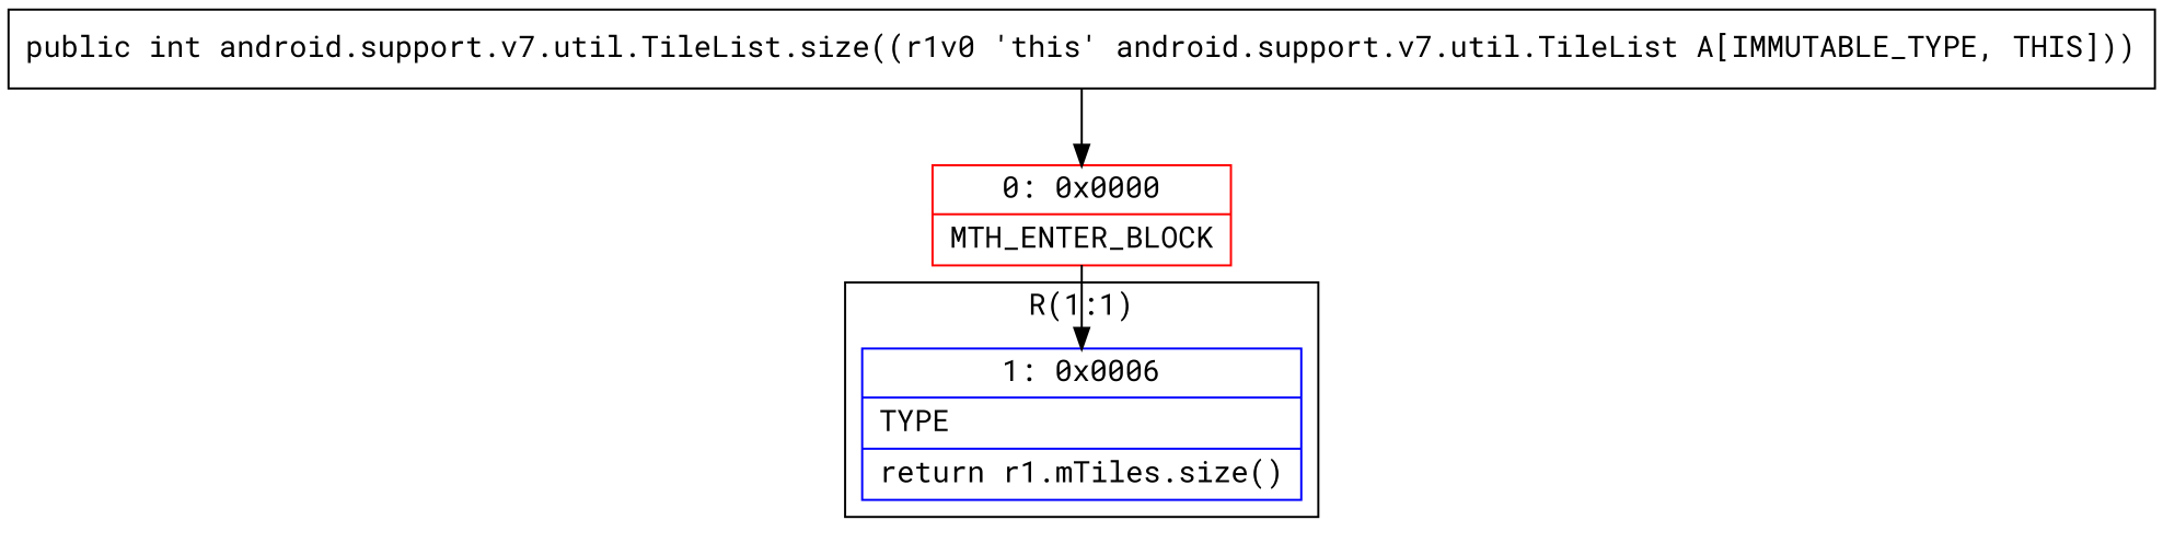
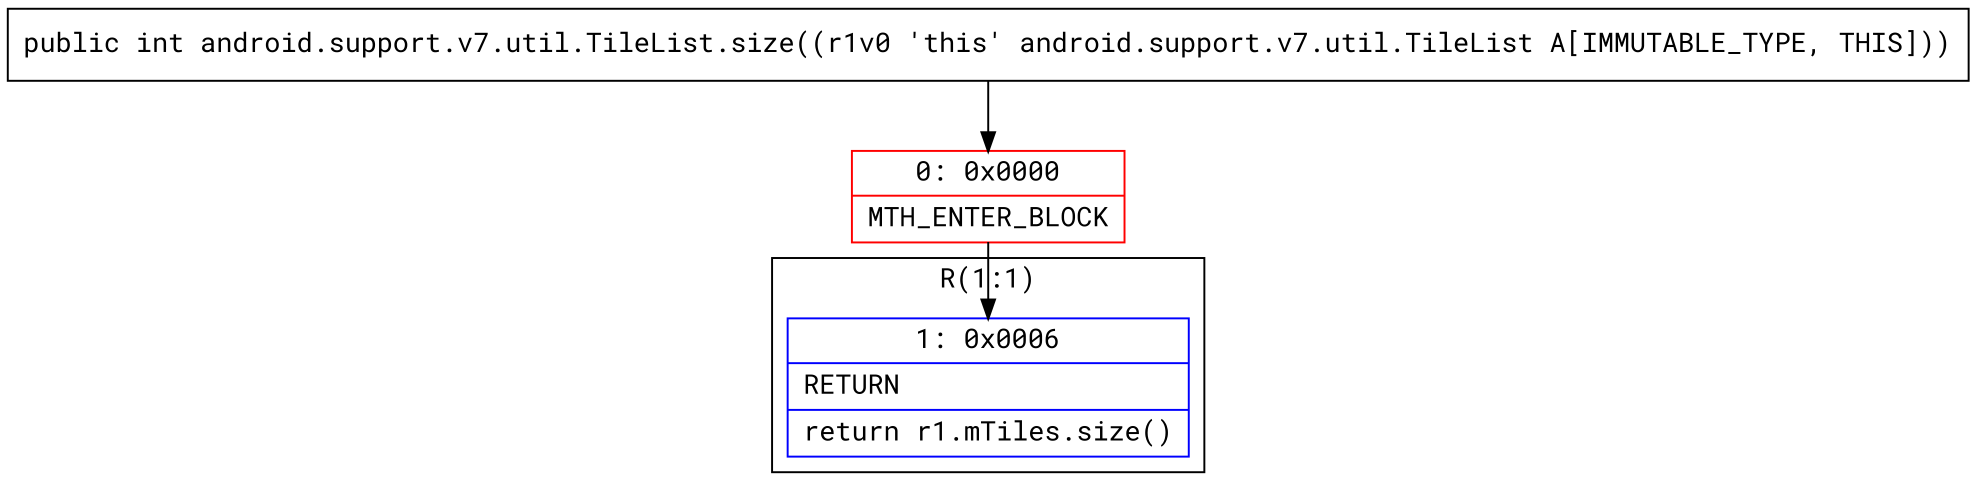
  digraph {
    fontname="Roboto Mono"
    node [shape=record fontname="Roboto Mono"]
    edge [fontname="Roboto Mono"]
-   n1 [color=blue label="{1\:\ 0x0006|TYPE\l|return r1.mTiles.size()\l}"]
+   n1 [color=blue label="{1\:\ 0x0006|RETURN\l|return r1.mTiles.size()\l}"]
    n2 [color=red label="{0\:\ 0x0000|MTH_ENTER_BLOCK\l}"]
    n3 [label="{public int android.support.v7.util.TileList.size((r1v0 'this' android.support.v7.util.TileList A[IMMUTABLE_TYPE, THIS])) }"]
    subgraph cluster_1 {
      label="R(1:1)"
      n1
    }
    n2 -> n1
    n3 -> n2
  }
